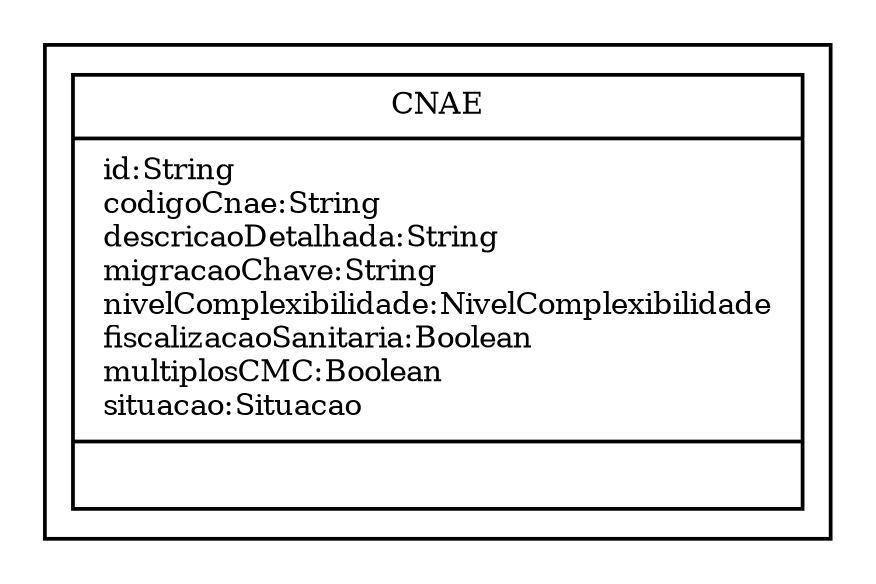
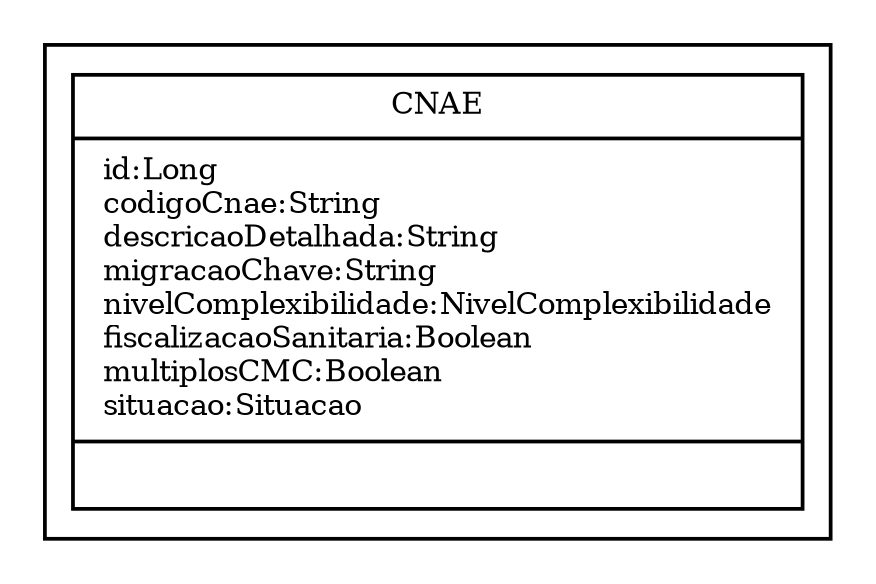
  digraph {
    fontname="Times-Roman"
    fontsize=8
-   n1 [fontname="Times-Roman" fontsize=8 label="{CNAE|id:String\lcodigoCnae:String\ldescricaoDetalhada:String\lmigracaoChave:String\lnivelComplexibilidade:NivelComplexibilidade\lfiscalizacaoSanitaria:Boolean\lmultiplosCMC:Boolean\lsituacao:Situacao\l|\l}" shape=record]
+   n1 [fontname="Times-Roman" fontsize=8 label="{CNAE|id:Long\lcodigoCnae:String\ldescricaoDetalhada:String\lmigracaoChave:String\lnivelComplexibilidade:NivelComplexibilidade\lfiscalizacaoSanitaria:Boolean\lmultiplosCMC:Boolean\lsituacao:Situacao\l|\l}" shape=record]
    subgraph cluster_1 {
      n1
    }
  }
